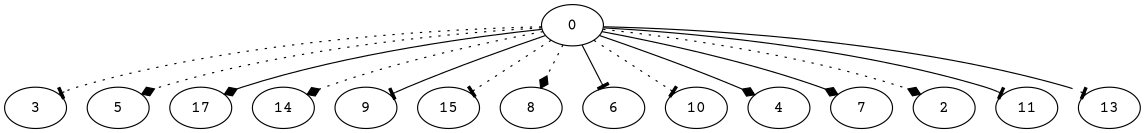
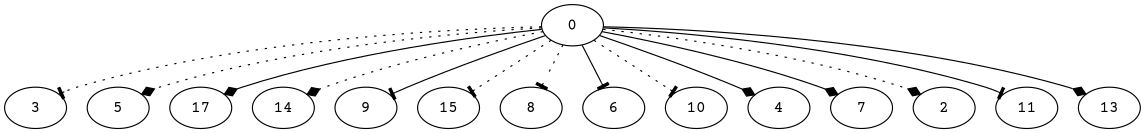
  digraph {
    "Duplicate states"=0
    GraphType=Fork
    "Max states in OPEN"=0
    Modes="120000ms; topo-ordered tasks, ; Pruning: task equivalence, fixed order ready list, ; F-value: ; Optimisation: best schedule length (SL) optimisation on equal, "
    NumberOfTasks=16
    "Pruned using list schedule length"=45
    "States removed from OPEN"=0
    TargetSystem="Homogeneous-2"
    "Time to schedule (ms)"=84
    "Total idle time"=34
    "Total schedule length"=73
    "Total sequential time"=112
    "Total states created"=144
    fontname="Courier Prime"
    node ["Finish time"=73 Processor=0 Weight=10 fontname="Courier Prime"]
    edge [Weight=26 arrowhead=diamond fontname="Courier Prime" style=dotted]
    0 ["Finish time"=5 "Start time"=0 Weight=5]
    3 ["Finish time"=65 "Start time"=55]
    5 ["Finish time"=41 Processor=1 "Start time"=31]
    n4 ["Finish time"=23 "Start time"=13 label=17]
    14 ["Finish time"=51 Processor=1 "Start time"=41]
    9 ["Finish time"=32 "Start time"=23 Weight=9]
    15 ["Finish time"=60 Processor=1 "Start time"=51 Weight=9]
    8 ["Start time"=65 Weight=8]
    6 ["Finish time"=52 "Start time"=45 Weight=7]
    10 ["Finish time"=39 "Start time"=32 Weight=7]
    4 ["Finish time"=45 "Start time"=39 Weight=6]
    7 ["Finish time"=11 "Start time"=5 Weight=6]
    2 ["Finish time"=55 "Start time"=52 Weight=3]
    11 ["Finish time"=13 "Start time"=11 Weight=2]
    13 [Processor=1 "Start time"=71 Weight=2]
    0 -> 3 [Weight=119 arrowhead=tee]
    0 -> 5
    0 -> n4 [Weight=92 style=solid]
    0 -> 14
    0 -> 9 [Weight=92 arrowhead=tee style=solid]
    0 -> 15 [arrowhead=tee]
-   0 -> 8 [Weight=132]
+   0 -> 8 [Weight=132 arrowhead=tee]
    0 -> 6 [Weight=105 arrowhead=tee style=solid]
    0 -> 10 [Weight=92 arrowhead=tee]
    0 -> 4 [Weight=92 style=solid]
    0 -> 7 [style=solid]
    0 -> 2 [Weight=105]
    0 -> 11 [Weight=66 arrowhead=tee style=solid]
-   0 -> 13 [Weight=66 arrowhead=tee style=solid]
+   0 -> 13 [Weight=66 style=solid]
  }
